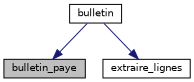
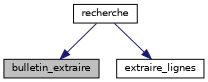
  digraph {
    rankdir=TB
    node [color=black fillcolor=white fontname=Helvetica fontsize=10 shape=record style=filled]
    edge [color=midnightblue fontname=Helvetica fontsize=10 labelfontname=Helvetica labelfontsize=10 style=solid]
-   n1 [fillcolor=grey75 fontcolor=black height=0.2 label=bulletin_paye width=0.4]
-   n2 [height=0.2 label=bulletin width=0.4]
+   n1 [fillcolor=grey75 fontcolor=black height=0.2 label=bulletin_extraire width=0.4]
+   n2 [height=0.2 label=recherche width=0.4]
    n3 [height=0.2 label=extraire_lignes width=0.4]
    n2 -> n1
    n2 -> n3
  }
